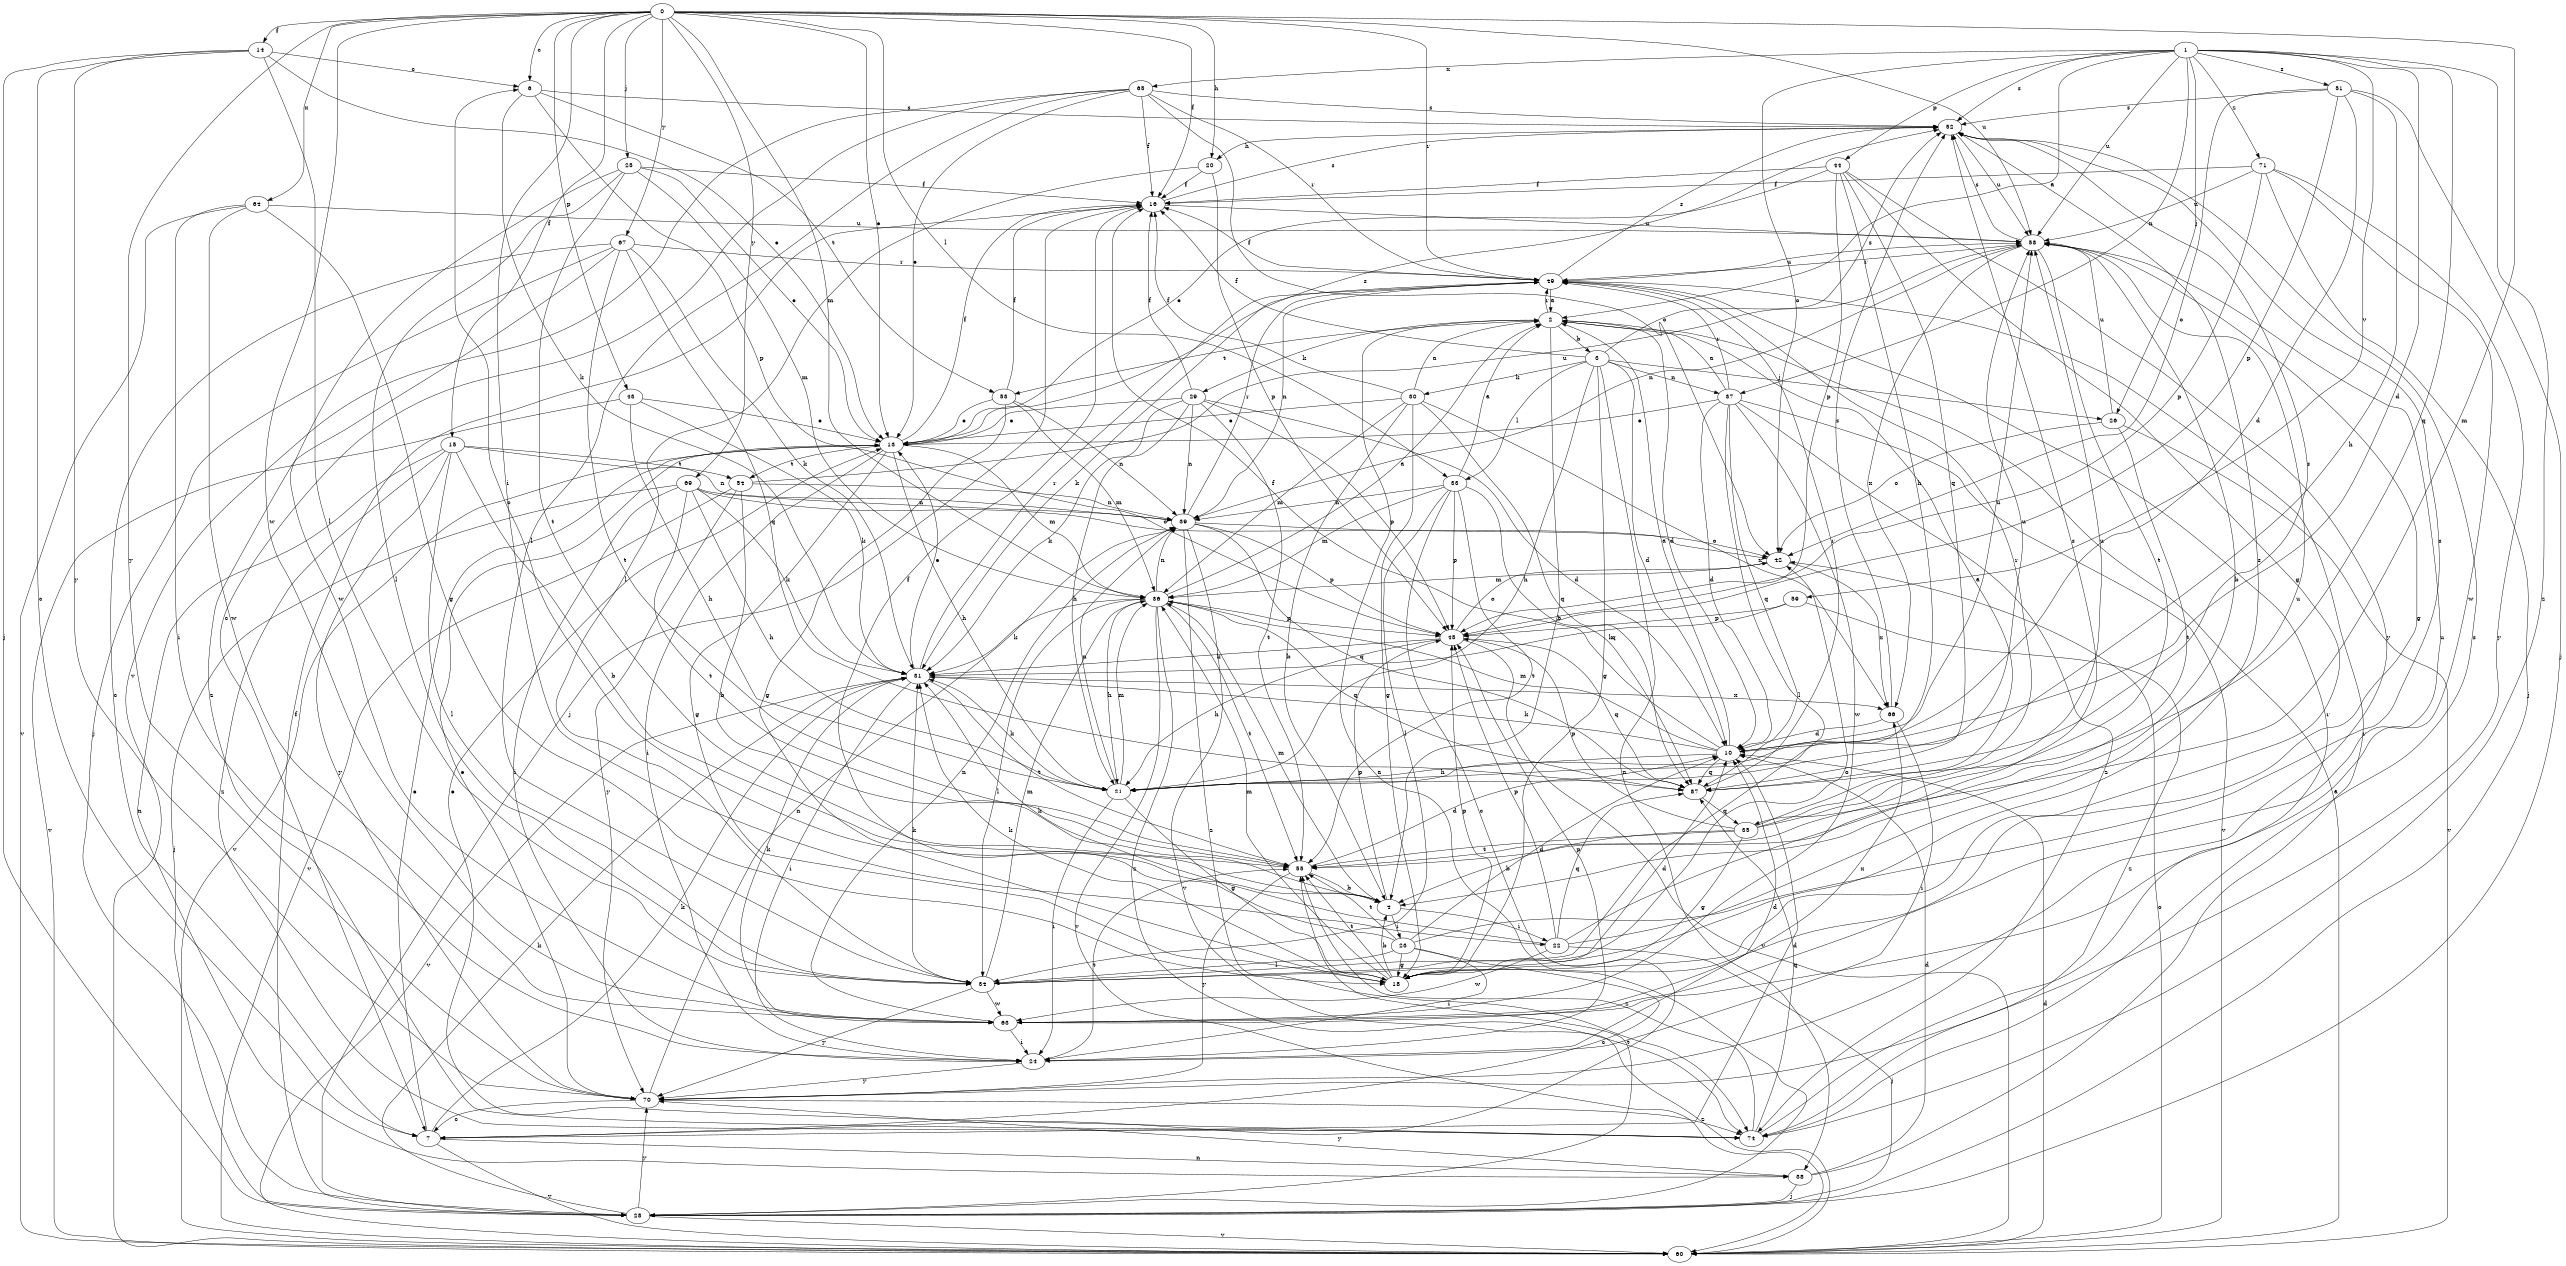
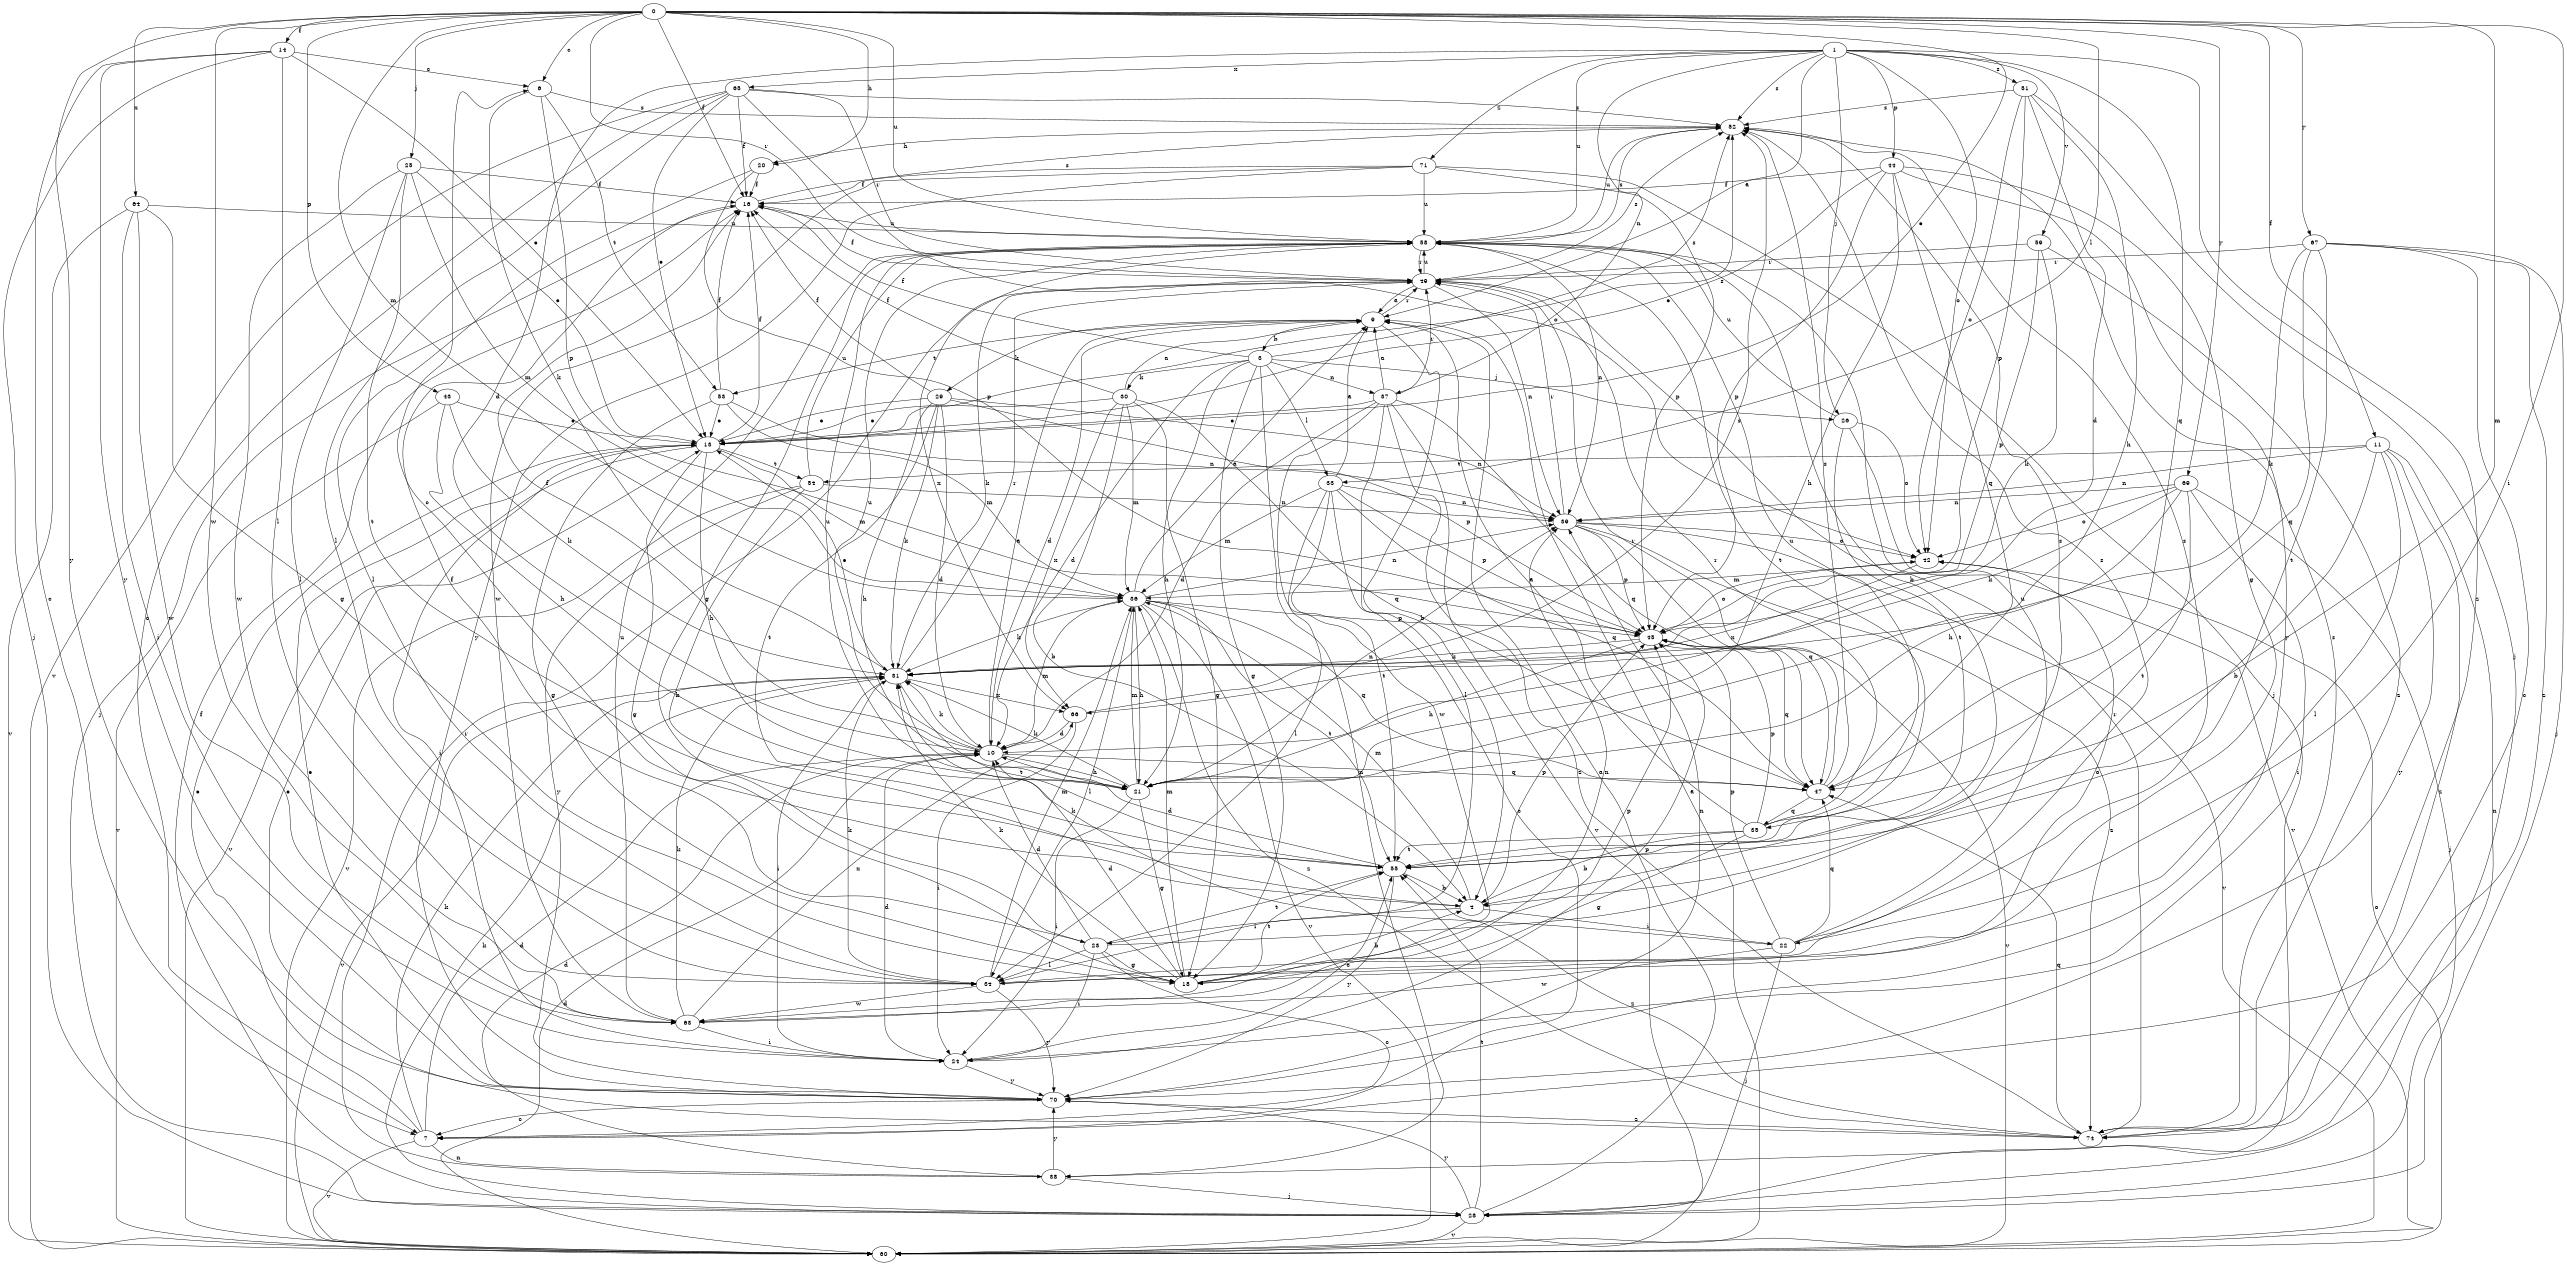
  strict digraph {
    0
    6
    13
    14
-   15
+   15 [label=11]
    16
    20
    22
    25
    33
    35
    36
    43
    49
    58
    63
    64
    67
    69
    70
    52
    53
    45
    31
    18
    21
    60
    24
    54
    7
    28
    34
    74
    4
    38
    39
-   47 [label=87]
+   47
    55
-   2
+   2 [label=9]
    66
    42
    1
    10
    26
    37
    44
    51
    59
    65
    71
    3
    29
    30
    23
    0 -> 6 [label=c]
    0 -> 13 [label=e]
    0 -> 14 [label=f]
    0 -> 15 [label=f]
    0 -> 16 [label=f]
    0 -> 20 [label=h]
    0 -> 22 [label=i]
    0 -> 25 [label=j]
    0 -> 33 [label=l]
    0 -> 35 [label=m]
    0 -> 36 [label=m]
    0 -> 43 [label=p]
    0 -> 49 [label=r]
    0 -> 58 [label=u]
    0 -> 63 [label=w]
    0 -> 64 [label=x]
    0 -> 67 [label=y]
    0 -> 69 [label=y]
    0 -> 70 [label=y]
    6 -> 52 [label=s]
    6 -> 53 [label=t]
    6 -> 45 [label=p]
    6 -> 31 [label=k]
    13 -> 16 [label=f]
    13 -> 36 [label=m]
    13 -> 52 [label=s]
    13 -> 18 [label=g]
    13 -> 21 [label=h]
    13 -> 60 [label=v]
    13 -> 24 [label=i]
    13 -> 54 [label=t]
    14 -> 6 [label=c]
    14 -> 13 [label=e]
    14 -> 70 [label=y]
    14 -> 7 [label=c]
    14 -> 28 [label=j]
    14 -> 34 [label=l]
    15 -> 70 [label=y]
    15 -> 54 [label=t]
    15 -> 34 [label=l]
    15 -> 74 [label=z]
    15 -> 4 [label=b]
    15 -> 38 [label=n]
    15 -> 39 [label=n]
    16 -> 58 [label=u]
    16 -> 52 [label=s]
    16 -> 28 [label=j]
    20 -> 16 [label=f]
    20 -> 45 [label=p]
    20 -> 34 [label=l]
    22 -> 58 [label=u]
    22 -> 63 [label=w]
    22 -> 52 [label=s]
    22 -> 45 [label=p]
    22 -> 31 [label=k]
    22 -> 28 [label=j]
    22 -> 47 [label=q]
    25 -> 13 [label=e]
    25 -> 16 [label=f]
    25 -> 36 [label=m]
    25 -> 63 [label=w]
    25 -> 34 [label=l]
    25 -> 55 [label=t]
    33 -> 36 [label=m]
    33 -> 45 [label=p]
    33 -> 7 [label=c]
    33 -> 34 [label=l]
    33 -> 39 [label=n]
    33 -> 47 [label=q]
    33 -> 55 [label=t]
    33 -> 2 [label=a]
    35 -> 49 [label=r]
    35 -> 58 [label=u]
    35 -> 45 [label=p]
    35 -> 18 [label=g]
    35 -> 4 [label=b]
    35 -> 55 [label=t]
    35 -> 2 [label=a]
    36 -> 45 [label=p]
    36 -> 31 [label=k]
    36 -> 21 [label=h]
    36 -> 60 [label=v]
    36 -> 34 [label=l]
    36 -> 74 [label=z]
    36 -> 39 [label=n]
    36 -> 47 [label=q]
    36 -> 55 [label=t]
    36 -> 2 [label=a]
    43 -> 13 [label=e]
    43 -> 31 [label=k]
    43 -> 21 [label=h]
    43 -> 60 [label=v]
    49 -> 16 [label=f]
    49 -> 58 [label=u]
    49 -> 52 [label=s]
    49 -> 31 [label=k]
    49 -> 39 [label=n]
    49 -> 2 [label=a]
    58 -> 49 [label=r]
    58 -> 52 [label=s]
-   58 -> 18 [label=g]
+   58 -> 23 [label=g]
    58 -> 4 [label=b]
    58 -> 39 [label=n]
    58 -> 55 [label=t]
    58 -> 66 [label=x]
    63 -> 58 [label=u]
    63 -> 31 [label=k]
    63 -> 24 [label=i]
    63 -> 39 [label=n]
    63 -> 66 [label=x]
    64 -> 58 [label=u]
    64 -> 63 [label=w]
    64 -> 18 [label=g]
    64 -> 60 [label=v]
    64 -> 24 [label=i]
    67 -> 49 [label=r]
    67 -> 31 [label=k]
    67 -> 7 [label=c]
    67 -> 28 [label=j]
    67 -> 74 [label=z]
    67 -> 47 [label=q]
    67 -> 55 [label=t]
    69 -> 31 [label=k]
    69 -> 21 [label=h]
    69 -> 24 [label=i]
    69 -> 28 [label=j]
    69 -> 39 [label=n]
    69 -> 55 [label=t]
    69 -> 42 [label=o]
    70 -> 13 [label=e]
    70 -> 7 [label=c]
    70 -> 74 [label=z]
    70 -> 39 [label=n]
    52 -> 20 [label=h]
    52 -> 58 [label=u]
    53 -> 13 [label=e]
    53 -> 16 [label=f]
    53 -> 36 [label=m]
    53 -> 18 [label=g]
    53 -> 39 [label=n]
    45 -> 31 [label=k]
    45 -> 21 [label=h]
    45 -> 60 [label=v]
    45 -> 47 [label=q]
    45 -> 42 [label=o]
    31 -> 13 [label=e]
    31 -> 49 [label=r]
    31 -> 60 [label=v]
    31 -> 24 [label=i]
    31 -> 55 [label=t]
    31 -> 66 [label=x]
    18 -> 36 [label=m]
    18 -> 45 [label=p]
    18 -> 31 [label=k]
    18 -> 4 [label=b]
    18 -> 55 [label=t]
    18 -> 10 [label=d]
    21 -> 36 [label=m]
    21 -> 58 [label=u]
    21 -> 31 [label=k]
    21 -> 18 [label=g]
    21 -> 24 [label=i]
    21 -> 39 [label=n]
    60 -> 2 [label=a]
    60 -> 42 [label=o]
    60 -> 10 [label=d]
    24 -> 70 [label=y]
    24 -> 45 [label=p]
-   24 -> 55 [label=t]
+   24 -> 55 [label=c]
    24 -> 10 [label=d]
    54 -> 58 [label=u]
    54 -> 70 [label=y]
    54 -> 60 [label=v]
    54 -> 4 [label=b]
    54 -> 39 [label=n]
    7 -> 13 [label=e]
    7 -> 31 [label=k]
    7 -> 60 [label=v]
    7 -> 38 [label=n]
    7 -> 10 [label=d]
    28 -> 16 [label=f]
    28 -> 70 [label=y]
    28 -> 31 [label=k]
    28 -> 60 [label=v]
    28 -> 55 [label=t]
    28 -> 2 [label=a]
    34 -> 36 [label=m]
    34 -> 63 [label=w]
    34 -> 70 [label=y]
    34 -> 52 [label=s]
    34 -> 31 [label=k]
    34 -> 42 [label=o]
    74 -> 13 [label=e]
    74 -> 49 [label=r]
    74 -> 52 [label=s]
    74 -> 47 [label=q]
    74 -> 55 [label=z]
    4 -> 6 [label=c]
    4 -> 22 [label=i]
    4 -> 36 [label=m]
    4 -> 45 [label=p]
    4 -> 23 [label=i]
    38 -> 49 [label=r]
    38 -> 70 [label=y]
    38 -> 28 [label=j]
    38 -> 10 [label=d]
    39 -> 49 [label=r]
    39 -> 45 [label=p]
    39 -> 60 [label=v]
    39 -> 74 [label=z]
    39 -> 47 [label=q]
    39 -> 42 [label=o]
    47 -> 35 [label=q]
    47 -> 49 [label=r]
    47 -> 52 [label=s]
    55 -> 70 [label=y]
    55 -> 4 [label=b]
    55 -> 10 [label=d]
    2 -> 49 [label=r]
    2 -> 53 [label=t]
    2 -> 4 [label=b]
    2 -> 10 [label=d]
    2 -> 3 [label=b]
    2 -> 29 [label=k]
    66 -> 52 [label=s]
    66 -> 24 [label=i]
    66 -> 10 [label=d]
    42 -> 36 [label=m]
    42 -> 66 [label=x]
    1 -> 58 [label=u]
    1 -> 52 [label=s]
    1 -> 74 [label=z]
    1 -> 47 [label=q]
    1 -> 2 [label=a]
    1 -> 42 [label=o]
    1 -> 10 [label=d]
    1 -> 26 [label=j]
    1 -> 37 [label=n]
    1 -> 44 [label=p]
    1 -> 51 [label=s]
    1 -> 59 [label=v]
    1 -> 65 [label=x]
    1 -> 71 [label=z]
    10 -> 16 [label=f]
    10 -> 36 [label=m]
    10 -> 58 [label=u]
    10 -> 31 [label=k]
    10 -> 21 [label=h]
    10 -> 47 [label=q]
    10 -> 2 [label=a]
    26 -> 58 [label=u]
    26 -> 60 [label=v]
    26 -> 55 [label=t]
    26 -> 42 [label=o]
    37 -> 13 [label=e]
    37 -> 49 [label=r]
    37 -> 63 [label=w]
    37 -> 60 [label=v]
    37 -> 34 [label=l]
    37 -> 74 [label=z]
    37 -> 47 [label=q]
    37 -> 2 [label=a]
    37 -> 10 [label=d]
    44 -> 13 [label=e]
    44 -> 16 [label=f]
    44 -> 70 [label=y]
    44 -> 45 [label=p]
    44 -> 18 [label=g]
    44 -> 21 [label=h]
    44 -> 47 [label=q]
    51 -> 52 [label=s]
    51 -> 45 [label=p]
    51 -> 21 [label=h]
    51 -> 28 [label=j]
    51 -> 42 [label=o]
    51 -> 10 [label=d]
+   59 -> 49 [label=r]
    59 -> 45 [label=p]
    59 -> 31 [label=k]
    59 -> 74 [label=z]
    65 -> 13 [label=e]
    65 -> 16 [label=f]
    65 -> 49 [label=r]
    65 -> 52 [label=s]
    65 -> 60 [label=v]
    65 -> 7 [label=c]
    65 -> 34 [label=l]
    65 -> 42 [label=o]
    71 -> 16 [label=f]
    71 -> 58 [label=u]
    71 -> 63 [label=w]
    71 -> 70 [label=y]
    71 -> 45 [label=p]
    71 -> 28 [label=j]
    3 -> 16 [label=f]
    3 -> 33 [label=l]
    3 -> 52 [label=s]
    3 -> 18 [label=g]
    3 -> 21 [label=h]
    3 -> 38 [label=n]
    3 -> 10 [label=d]
    3 -> 26 [label=j]
    3 -> 37 [label=n]
    3 -> 30 [label=k]
    29 -> 13 [label=e]
    29 -> 16 [label=f]
    29 -> 45 [label=p]
    29 -> 31 [label=k]
    29 -> 21 [label=h]
    29 -> 39 [label=n]
    29 -> 55 [label=t]
    29 -> 10 [label=d]
    30 -> 13 [label=e]
    30 -> 16 [label=f]
    30 -> 36 [label=m]
    30 -> 18 [label=g]
    30 -> 4 [label=b]
    30 -> 47 [label=q]
    30 -> 2 [label=a]
    30 -> 66 [label=x]
    23 -> 16 [label=f]
    23 -> 52 [label=s]
    23 -> 18 [label=g]
    23 -> 24 [label=i]
    23 -> 7 [label=c]
    23 -> 34 [label=l]
    23 -> 55 [label=t]
    23 -> 10 [label=d]
  }
